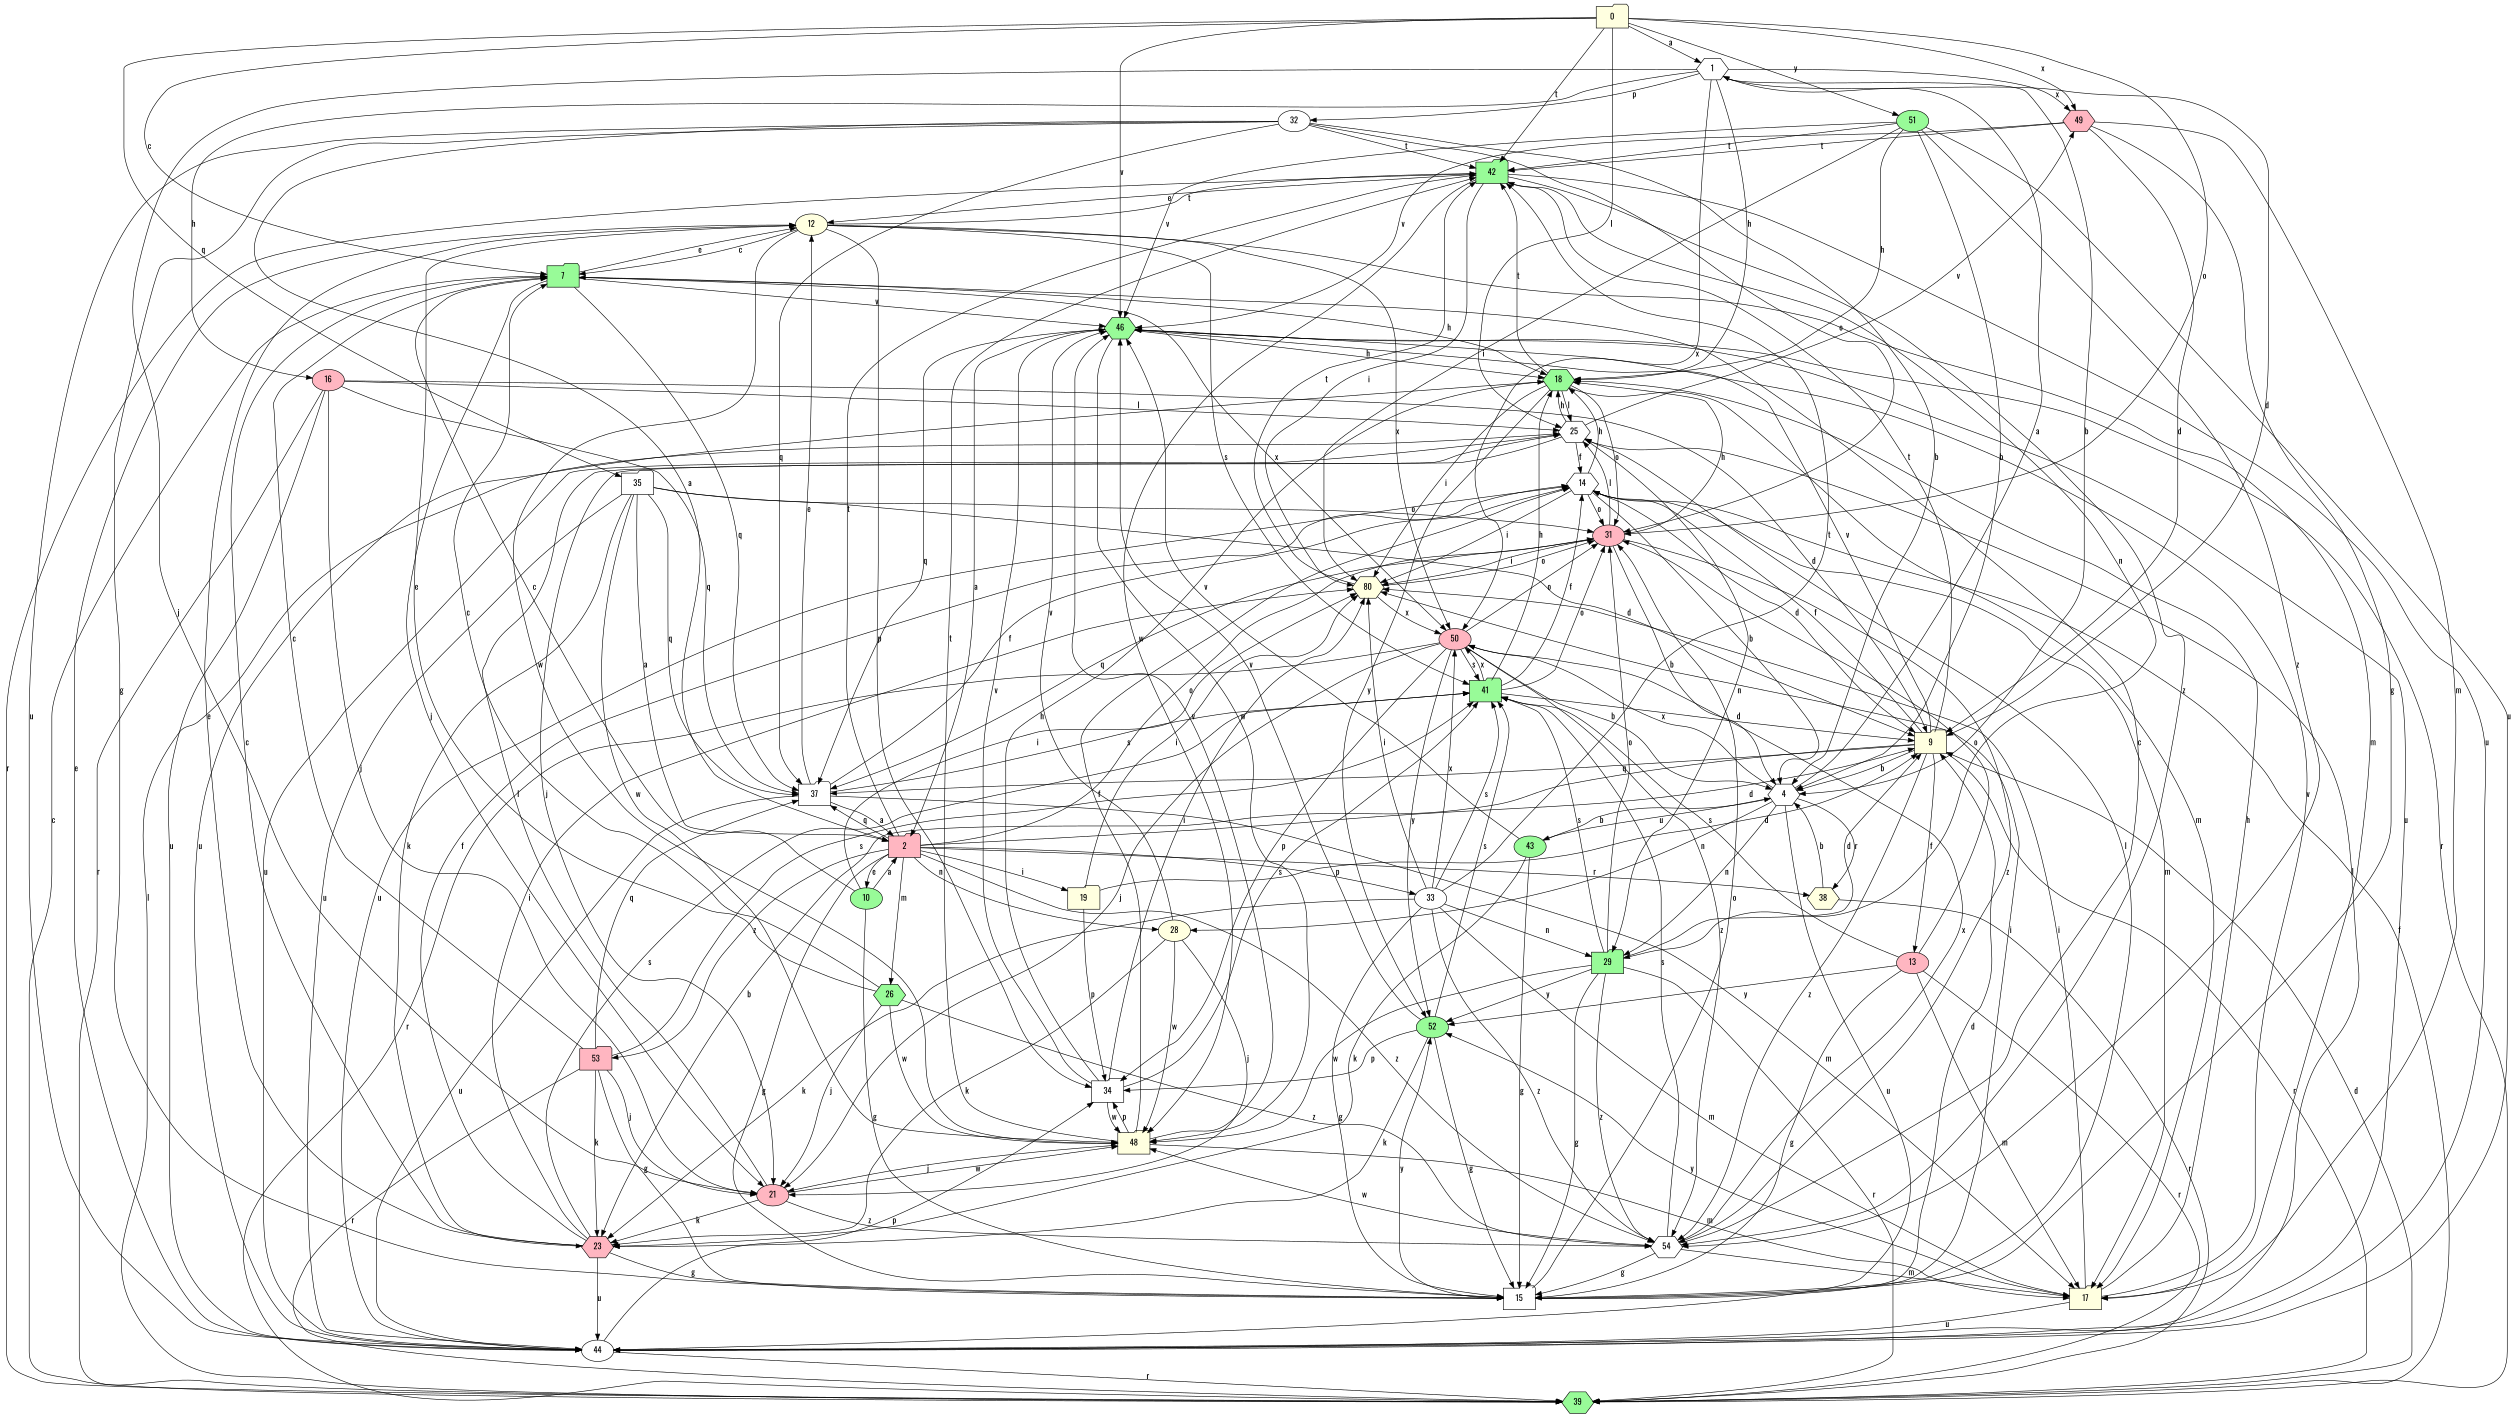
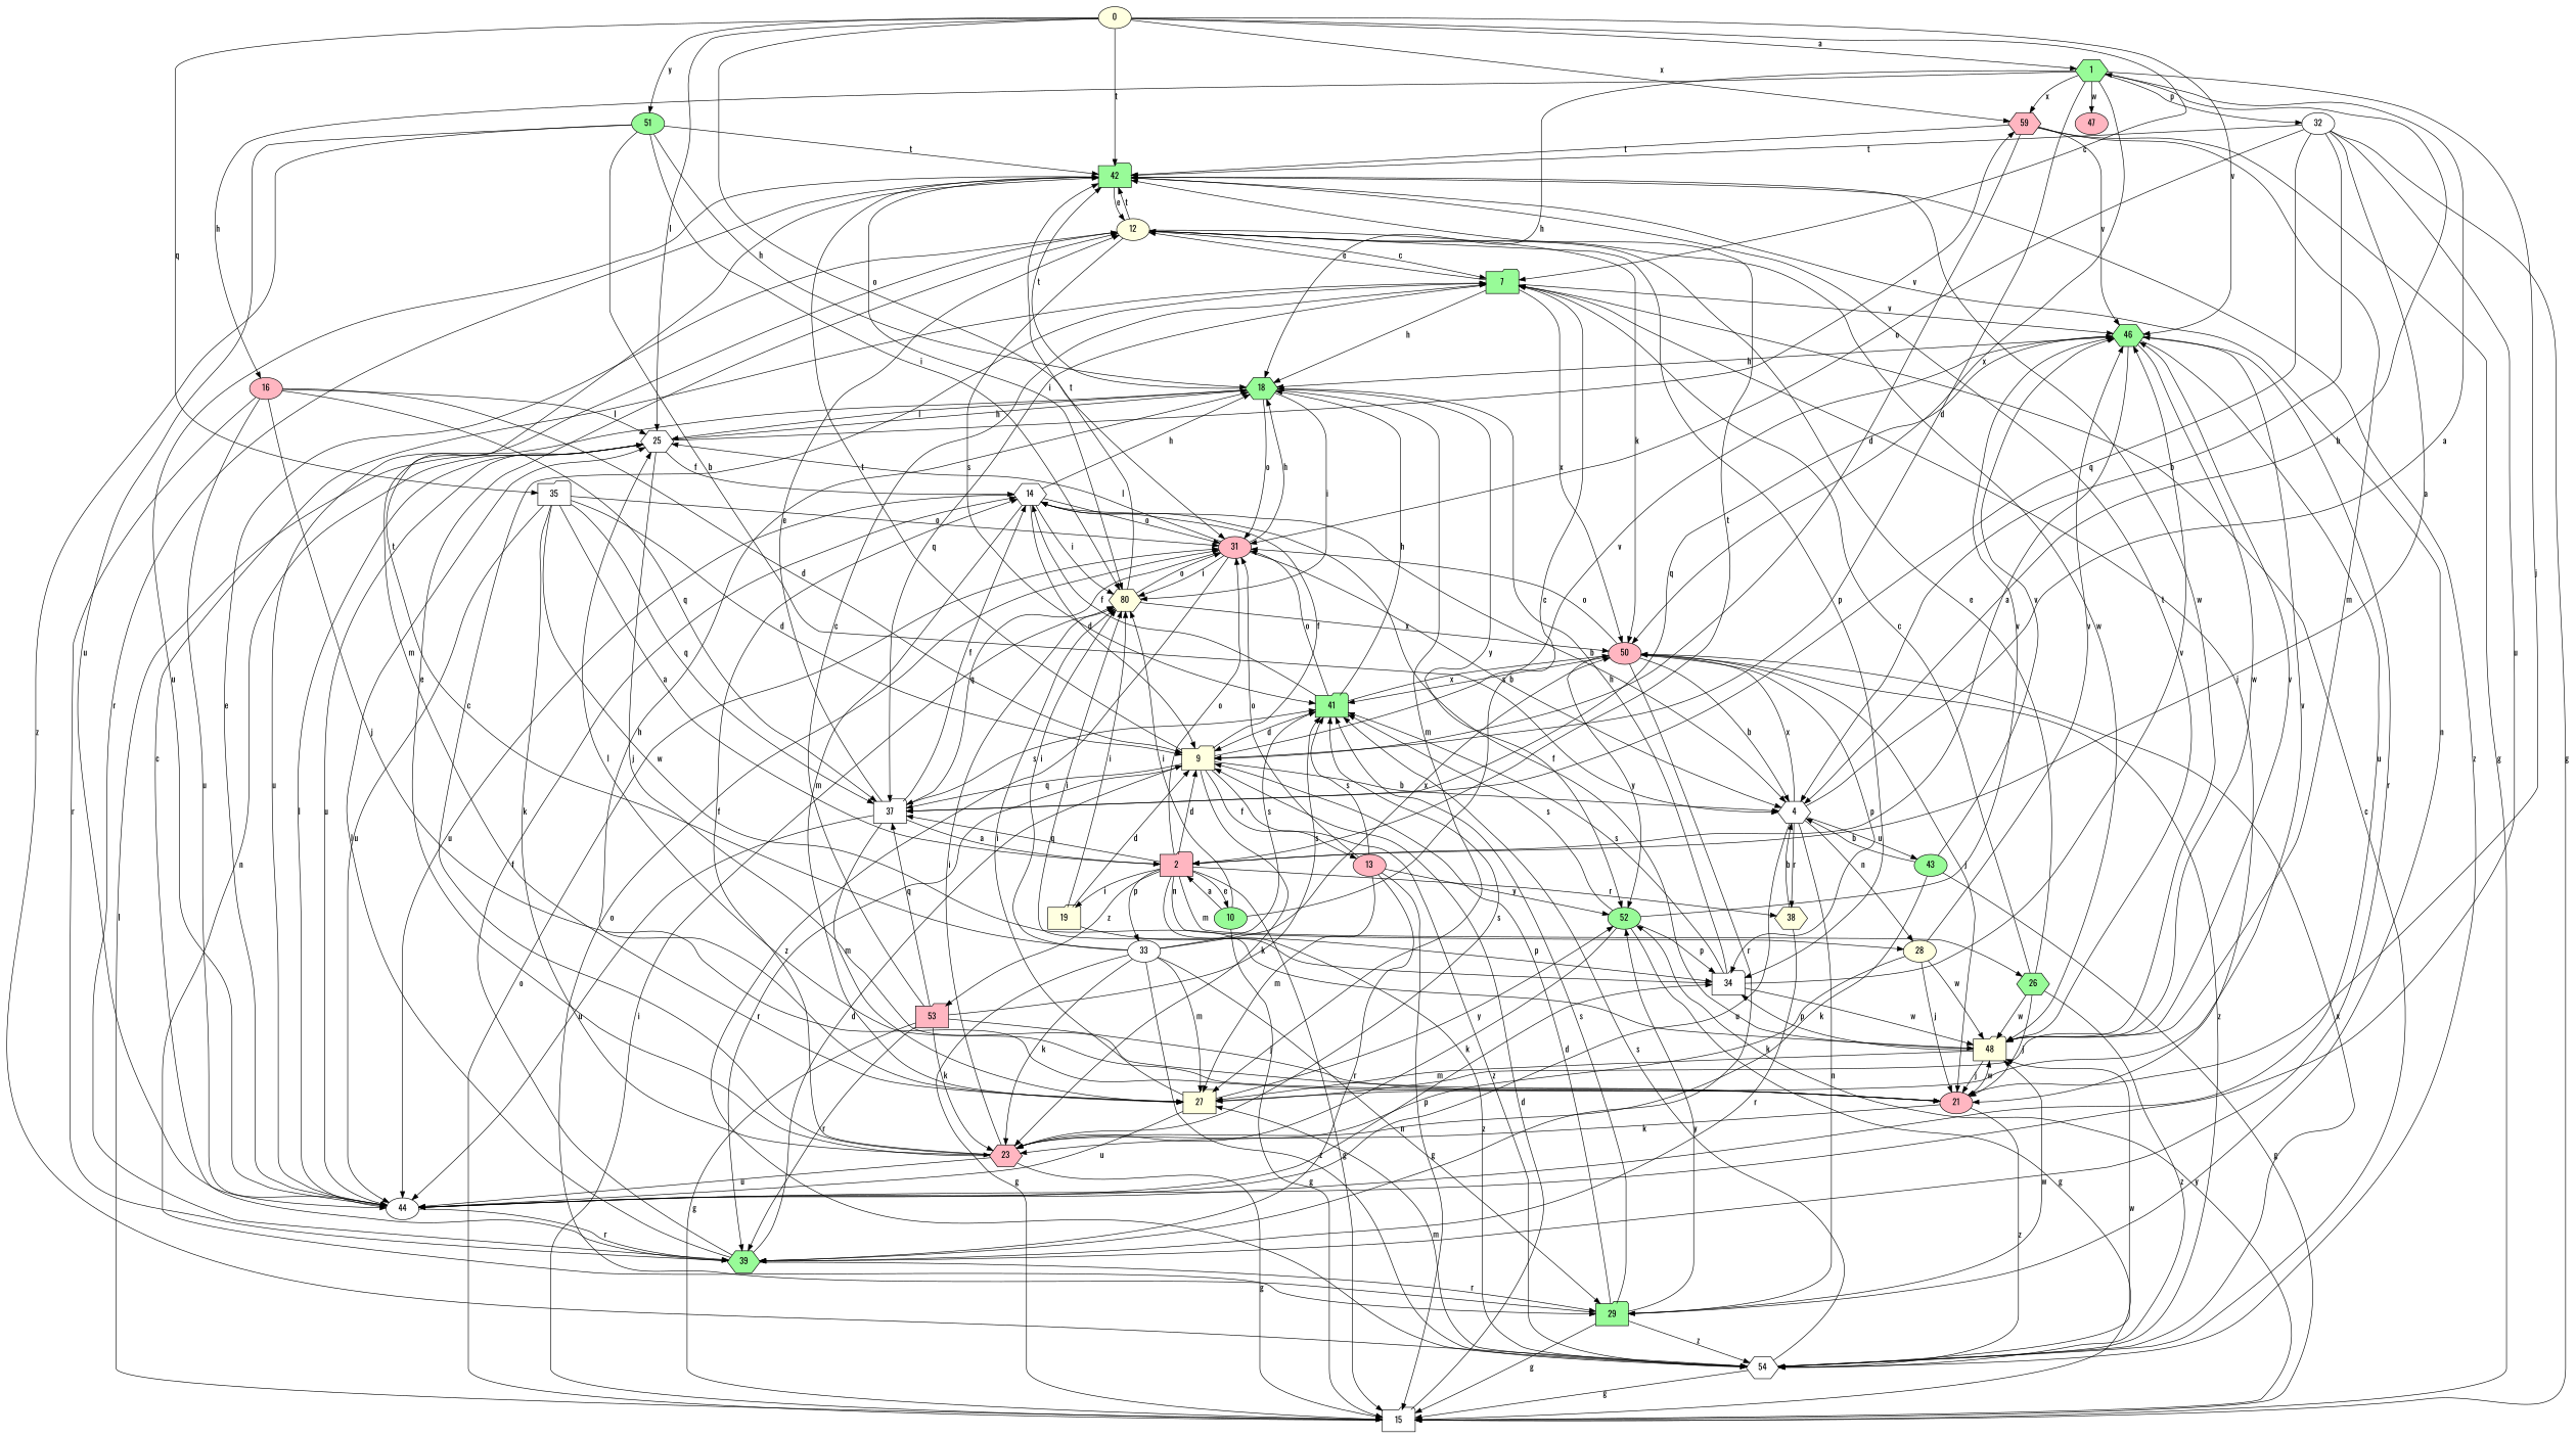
  strict digraph {
    fontname=Oswald
    node [fillcolor=palegreen fontname=Oswald shape=folder style=filled]
    edge [fontname=Oswald]
-   0 [fillcolor=lightyellow]
-   1 [fillcolor=white shape=hexagon]
+   0 [fillcolor=lightyellow shape=ellipse]
+   1 [shape=hexagon]
    7
    25 [fillcolor=white shape=hexagon]
    31 [fillcolor=lightpink shape=ellipse]
    35 [fillcolor=white]
    42
    46 [shape=hexagon]
-   49 [fillcolor=lightpink shape=hexagon]
+   49 [fillcolor=lightpink shape=hexagon label=59]
    51 [shape=ellipse]
    4 [fillcolor=white shape=hexagon]
    9 [fillcolor=lightyellow]
    16 [fillcolor=lightpink shape=ellipse]
    18 [shape=hexagon]
    21 [fillcolor=lightpink shape=ellipse]
    32 [fillcolor=white shape=ellipse]
+   47 [fillcolor=lightpink shape=ellipse]
    50 [fillcolor=lightpink shape=ellipse]
    37 [fillcolor=white]
    12 [fillcolor=lightyellow shape=ellipse]
    29
    44 [fillcolor=white shape=ellipse]
    14 [fillcolor=white shape=hexagon]
    54 [fillcolor=white shape=hexagon]
    n25 [fillcolor=lightyellow label=80 shape=hexagon]
    2 [fillcolor=lightpink]
    23 [fillcolor=lightpink shape=hexagon]
    48 [fillcolor=lightyellow]
    39 [shape=hexagon]
    15 [fillcolor=white]
-   27 [fillcolor=lightyellow label=17]
+   27 [fillcolor=lightyellow]
    28 [fillcolor=lightyellow shape=ellipse]
    38 [fillcolor=lightyellow shape=hexagon]
    43 [shape=ellipse]
    13 [fillcolor=lightpink shape=ellipse]
    52 [shape=ellipse]
    34 [fillcolor=white]
    41
    10 [shape=ellipse]
    19 [fillcolor=lightyellow]
    26 [shape=hexagon]
    33 [fillcolor=white shape=ellipse]
    53 [fillcolor=lightpink]
    0 -> 1 [label=a]
    0 -> 7 [label=c]
    0 -> 25 [label=l]
    0 -> 31 [label=o]
    0 -> 35 [label=q]
    0 -> 42 [label=t]
    0 -> 46 [label=v]
    0 -> 49 [label=x]
    0 -> 51 [label=y]
    1 -> 49 [label=x]
    1 -> 4 [label=b]
    1 -> 9 [label=d]
    1 -> 16 [label=h]
    1 -> 18 [label=h]
    1 -> 21 [label=j]
    1 -> 32 [label=p]
+   1 -> 47 [label=w]
    1 -> 50 [label=x]
    7 -> 46 [label=v]
    7 -> 18 [label=h]
    7 -> 21 [label=j]
    7 -> 50 [label=x]
    7 -> 37 [label=q]
    7 -> 12 [label=e]
    25 -> 49 [label=v]
    25 -> 18 [label=h]
    25 -> 21 [label=j]
    25 -> 29 [label=n]
    25 -> 44 [label=u]
    25 -> 14 [label=f]
    31 -> 25 [label=l]
    31 -> 4 [label=b]
    31 -> 18 [label=h]
    31 -> 37 [label=q]
    31 -> 54 [label=z]
    31 -> n25 [label=i]
    35 -> 31 [label=o]
    35 -> 9 [label=d]
    35 -> 37 [label=q]
    35 -> 44 [label=u]
    35 -> 2 [label=a]
    35 -> 23 [label=k]
    35 -> 48 [label=w]
    42 -> 12 [label=e]
    42 -> 29 [label=n]
    42 -> 44 [label=u]
    42 -> 54 [label=z]
    42 -> n25 [label=i]
    42 -> 48 [label=w]
    42 -> 39 [label=r]
    46 -> 18 [label=h]
    46 -> 37 [label=q]
    46 -> 44 [label=u]
    46 -> 2 [label=a]
    46 -> 48 [label=w]
    46 -> 39 [label=r]
    49 -> 42 [label=t]
    49 -> 46 [label=v]
    49 -> 9 [label=d]
    49 -> 15 [label=g]
    49 -> 27 [label=m]
    51 -> 42 [label=t]
-   51 -> 46 [label=v]
    51 -> 4 [label=b]
    51 -> 18 [label=h]
    51 -> 44 [label=u]
    51 -> 54 [label=z]
    51 -> n25 [label=i]
    4 -> 1 [label=a]
    4 -> 50 [label=x]
    4 -> 29 [label=n]
    4 -> 44 [label=u]
    4 -> 28 [label=n]
    4 -> 38 [label=r]
    4 -> 43 [label=u]
    9 -> 42 [label=t]
    9 -> 46 [label=v]
    9 -> 4 [label=b]
    9 -> 37 [label=q]
    9 -> 14 [label=f]
    9 -> 54 [label=z]
-   9 -> 23 [label=b]
+   9 -> 23 [label=k]
    9 -> 39 [label=r]
    9 -> 13 [label=f]
    16 -> 25 [label=l]
    16 -> 9 [label=d]
    16 -> 21 [label=j]
    16 -> 37 [label=q]
    16 -> 44 [label=u]
    16 -> 39 [label=r]
    18 -> 25 [label=l]
    18 -> 31 [label=o]
    18 -> 42 [label=t]
    18 -> 44 [label=u]
    18 -> n25 [label=i]
    18 -> 27 [label=m]
    18 -> 52 [label=y]
    21 -> 25 [label=l]
    21 -> 54 [label=z]
    21 -> 23 [label=k]
    21 -> 48 [label=w]
    32 -> 31 [label=o]
    32 -> 42 [label=t]
    32 -> 4 [label=b]
    32 -> 37 [label=q]
    32 -> 44 [label=u]
    32 -> 2 [label=a]
    32 -> 15 [label=g]
    50 -> 31 [label=o]
    50 -> 4 [label=b]
    50 -> 21 [label=j]
    50 -> 54 [label=z]
    50 -> 39 [label=r]
    50 -> 52 [label=y]
    50 -> 34 [label=p]
    50 -> 41 [label=s]
    37 -> 12 [label=e]
    37 -> 44 [label=u]
    37 -> 14 [label=f]
    37 -> 2 [label=a]
    37 -> 27 [label=m]
    37 -> 41 [label=s]
    12 -> 7 [label=c]
    12 -> 42 [label=t]
-   12 -> 50 [label=x]
+   12 -> 50 [label=k]
    12 -> 48 [label=w]
    12 -> 27 [label=m]
    12 -> 34 [label=p]
    12 -> 41 [label=s]
    29 -> 31 [label=o]
    29 -> 9 [label=d]
    29 -> 54 [label=z]
    29 -> 48 [label=w]
-   29 -> 39 [label=r]
+   39 -> 29 [label=r]
    29 -> 15 [label=g]
    29 -> 52 [label=y]
    29 -> 41 [label=s]
    44 -> 25 [label=l]
    44 -> 12 [label=e]
    44 -> 39 [label=r]
    44 -> 34 [label=p]
    14 -> 31 [label=o]
    14 -> 4 [label=b]
    14 -> 9 [label=d]
    14 -> 18 [label=h]
-   44 -> 14 [label=u]
+   14 -> 44 [label=u]
    14 -> n25 [label=i]
    14 -> 27 [label=m]
    54 -> 7 [label=c]
    54 -> 50 [label=x]
    54 -> 48 [label=w]
    54 -> 15 [label=g]
    54 -> 27 [label=m]
    54 -> 41 [label=s]
    n25 -> 31 [label=o]
    n25 -> 42 [label=t]
    n25 -> 50 [label=x]
    2 -> 31 [label=o]
    2 -> 42 [label=t]
    2 -> 9 [label=d]
    2 -> 37 [label=q]
    2 -> 54 [label=z]
    2 -> 15 [label=g]
    2 -> 28 [label=n]
    2 -> 38 [label=r]
    2 -> 10 [label=e]
    2 -> 19 [label=i]
    2 -> 26 [label=m]
    2 -> 33 [label=p]
    2 -> 53 [label=z]
    23 -> 7 [label=c]
    23 -> 12 [label=e]
    23 -> 44 [label=u]
    23 -> 14 [label=f]
    23 -> n25 [label=i]
    23 -> 15 [label=g]
    23 -> 41 [label=s]
    48 -> 42 [label=t]
    48 -> 46 [label=v]
    48 -> 21 [label=j]
    48 -> 14 [label=f]
    48 -> 27 [label=m]
    48 -> 34 [label=p]
    39 -> 7 [label=c]
    39 -> 25 [label=l]
    39 -> 9 [label=d]
    39 -> 14 [label=f]
    15 -> 25 [label=l]
    15 -> 31 [label=o]
    15 -> 9 [label=d]
    15 -> n25 [label=i]
    15 -> 52 [label=y]
    27 -> 46 [label=v]
    27 -> 18 [label=h]
    27 -> 44 [label=u]
    27 -> n25 [label=i]
    27 -> 52 [label=y]
    28 -> 46 [label=v]
    28 -> 21 [label=j]
    28 -> 23 [label=k]
    28 -> 48 [label=w]
    38 -> 4 [label=b]
    38 -> 39 [label=r]
    43 -> 46 [label=v]
    43 -> 4 [label=b]
    43 -> 23 [label=k]
    43 -> 15 [label=g]
    13 -> 31 [label=o]
    13 -> 39 [label=r]
    13 -> 15 [label=g]
    13 -> 27 [label=m]
    13 -> 52 [label=y]
    13 -> 41 [label=s]
    52 -> 46 [label=v]
    52 -> 23 [label=k]
    52 -> 15 [label=g]
    52 -> 34 [label=p]
    52 -> 41 [label=s]
    34 -> 46 [label=v]
    34 -> 18 [label=h]
    34 -> n25 [label=i]
    34 -> 48 [label=w]
    34 -> 41 [label=s]
    41 -> 31 [label=o]
    41 -> 9 [label=d]
    41 -> 18 [label=h]
    41 -> 50 [label=x]
    41 -> 14 [label=f]
    10 -> 7 [label=c]
    10 -> n25 [label=i]
    10 -> 2 [label=a]
    10 -> 15 [label=g]
    19 -> 9 [label=d]
    19 -> n25 [label=i]
    19 -> 34 [label=p]
    26 -> 7 [label=c]
    26 -> 21 [label=j]
    26 -> 12 [label=e]
    26 -> 54 [label=z]
    26 -> 48 [label=w]
    33 -> 42 [label=t]
    33 -> 50 [label=x]
    33 -> 29 [label=n]
    33 -> 54 [label=z]
    33 -> n25 [label=i]
    33 -> 23 [label=k]
    33 -> 15 [label=g]
    33 -> 27 [label=m]
    33 -> 41 [label=s]
    53 -> 7 [label=c]
    53 -> 21 [label=j]
    53 -> 37 [label=q]
    53 -> 23 [label=k]
    53 -> 39 [label=r]
    53 -> 15 [label=g]
    53 -> 41 [label=s]
  }
